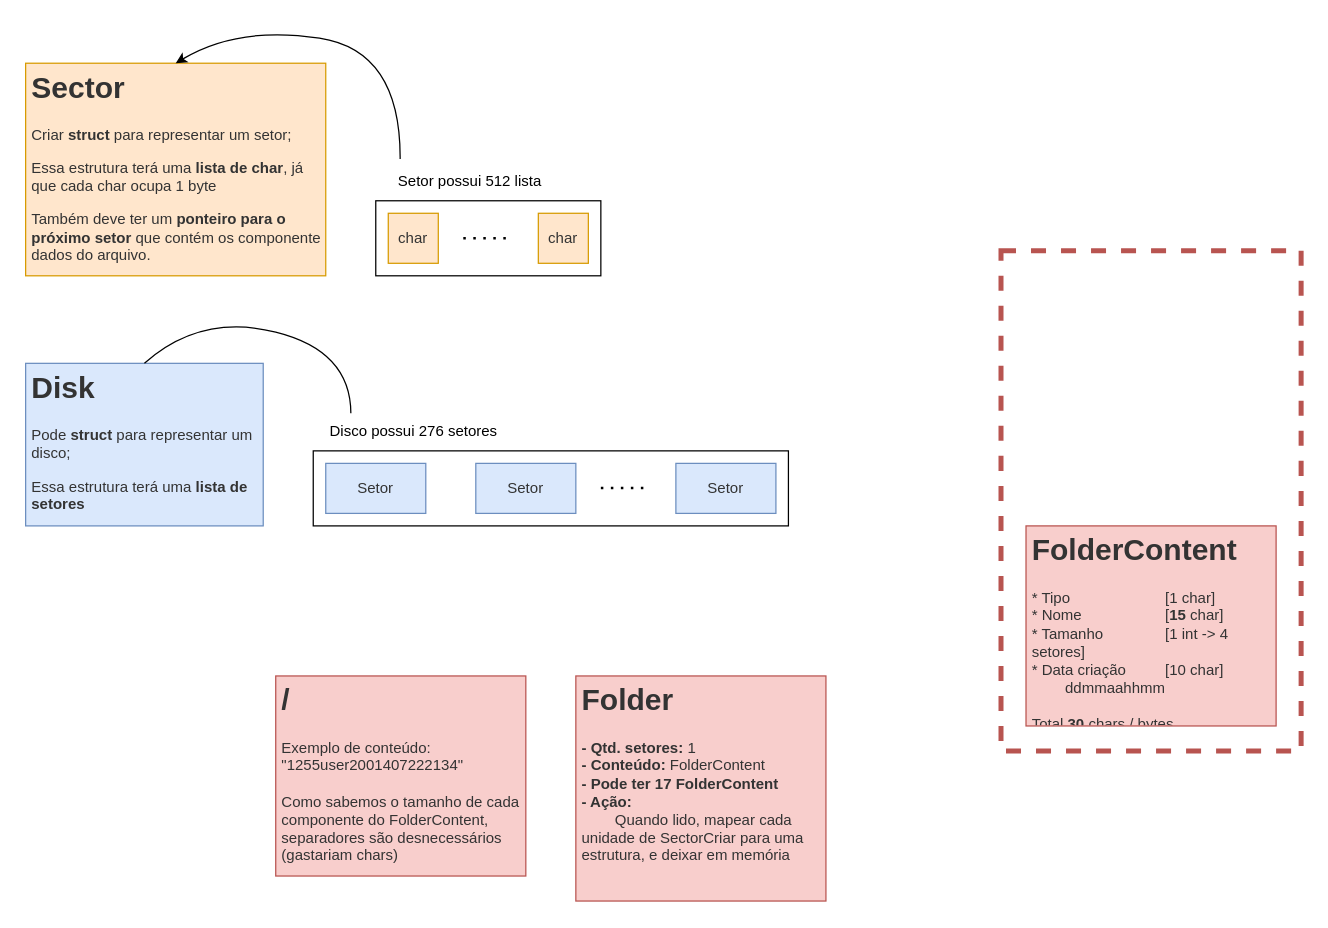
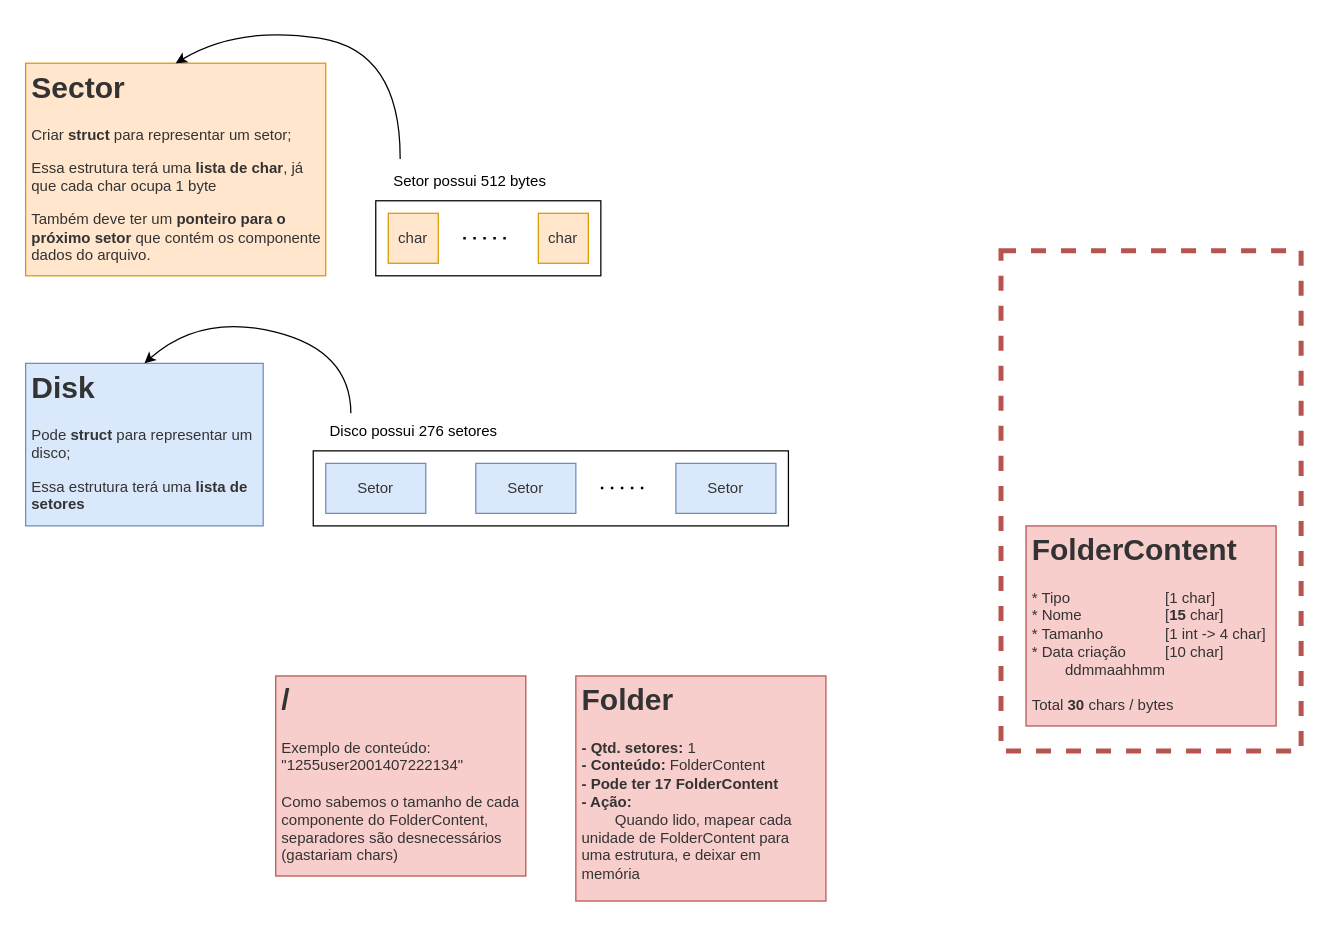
  <mxCell id="0" />
  <mxCell id="1" parent="0" />
  <mxCell id="2" value="" style="rounded=0;whiteSpace=wrap;html=1;fillColor=none;strokeColor=#b85450;dashed=1;strokeWidth=4;" vertex="1" parent="1"><mxGeometry x="800" y="200" width="240" height="400" as="geometry" /></mxCell>
  <mxCell id="3" value="" style="rounded=0;whiteSpace=wrap;html=1;fillColor=none;" parent="1" vertex="1"><mxGeometry x="250" y="360" width="380" height="60" as="geometry" /></mxCell>
  <mxCell id="4" value="" style="rounded=0;whiteSpace=wrap;html=1;fillColor=none;" parent="1" vertex="1"><mxGeometry x="300" y="160" width="180" height="60" as="geometry" /></mxCell>
  <mxCell id="5" value="&lt;font color=&quot;#333333&quot;&gt;char&lt;/font&gt;" style="rounded=0;whiteSpace=wrap;html=1;fillColor=#ffe6cc;strokeColor=#d79b00;" parent="1" vertex="1"><mxGeometry x="310" y="170" width="40" height="40" as="geometry" /></mxCell>
  <mxCell id="6" value="char" style="rounded=0;whiteSpace=wrap;html=1;fillColor=#ffe6cc;strokeColor=#d79b00;fontColor=#333333;" parent="1" vertex="1"><mxGeometry x="430" y="170" width="40" height="40" as="geometry" /></mxCell>
  <mxCell id="7" value="" style="endArrow=none;dashed=1;html=1;dashPattern=1 3;strokeWidth=2;rounded=0;" parent="1" edge="1"><mxGeometry width="50" height="50" relative="1" as="geometry"><mxPoint x="370" y="190" as="sourcePoint" /><mxPoint x="410" y="190" as="targetPoint" /></mxGeometry></mxCell>
- <mxCell id="8" value="Setor possui 512 lista" style="text;html=1;align=center;verticalAlign=middle;resizable=0;points=[];autosize=1;strokeColor=none;fillColor=none;" parent="1" vertex="1"><mxGeometry x="300" y="130" width="150" height="30" as="geometry" /></mxCell>
+ <mxCell id="8" value="Setor possui 512 bytes" style="text;html=1;align=center;verticalAlign=middle;resizable=0;points=[];autosize=1;strokeColor=none;fillColor=none;" parent="1" vertex="1"><mxGeometry x="300" y="130" width="150" height="30" as="geometry" /></mxCell>
  <mxCell id="9" value="Setor" style="rounded=0;whiteSpace=wrap;html=1;fillColor=#dae8fc;strokeColor=#6c8ebf;fontColor=#333333;" parent="1" vertex="1"><mxGeometry x="260" y="370" width="80" height="40" as="geometry" /></mxCell>
  <mxCell id="10" value="Setor" style="rounded=0;whiteSpace=wrap;html=1;fillColor=#dae8fc;strokeColor=#6c8ebf;fontColor=#333333;" parent="1" vertex="1"><mxGeometry x="380" y="370" width="80" height="40" as="geometry" /></mxCell>
  <mxCell id="11" value="Setor" style="rounded=0;whiteSpace=wrap;html=1;fillColor=#dae8fc;strokeColor=#6c8ebf;fontColor=#333333;" parent="1" vertex="1"><mxGeometry x="540" y="370" width="80" height="40" as="geometry" /></mxCell>
  <mxCell id="12" value="" style="endArrow=none;dashed=1;html=1;dashPattern=1 3;strokeWidth=2;rounded=0;" parent="1" edge="1"><mxGeometry width="50" height="50" relative="1" as="geometry"><mxPoint x="480" y="389.64" as="sourcePoint" /><mxPoint x="520" y="389.64" as="targetPoint" /></mxGeometry></mxCell>
  <mxCell id="13" value="Disco possui 276 setores" style="text;html=1;align=center;verticalAlign=middle;resizable=0;points=[];autosize=1;strokeColor=none;fillColor=none;" parent="1" vertex="1"><mxGeometry x="250" y="330" width="160" height="30" as="geometry" /></mxCell>
  <mxCell id="14" value="&lt;h1&gt;&lt;font color=&quot;#333333&quot;&gt;Sector&lt;/font&gt;&lt;/h1&gt;&lt;p&gt;&lt;font color=&quot;#333333&quot;&gt;Criar &lt;b&gt;struct &lt;/b&gt;para representar um setor;&lt;/font&gt;&lt;/p&gt;&lt;p&gt;&lt;font color=&quot;#333333&quot;&gt;Essa estrutura terá uma &lt;b&gt;lista de char&lt;/b&gt;, já que cada char ocupa 1 byte&lt;/font&gt;&lt;/p&gt;&lt;p&gt;&lt;font color=&quot;#333333&quot;&gt;Também deve ter um &lt;b&gt;ponteiro para o próximo setor&lt;/b&gt;&amp;nbsp;que contém os componente dados do arquivo.&lt;/font&gt;&lt;/p&gt;" style="text;html=1;strokeColor=#d79b00;fillColor=#ffe6cc;spacing=5;spacingTop=-20;whiteSpace=wrap;overflow=hidden;rounded=0;" parent="1" vertex="1"><mxGeometry x="20" y="50" width="240" height="170" as="geometry" /></mxCell>
  <mxCell id="15" value="" style="curved=1;endArrow=classic;html=1;rounded=0;entryX=0.5;entryY=0;entryDx=0;entryDy=0;exitX=0.13;exitY=-0.113;exitDx=0;exitDy=0;exitPerimeter=0;" parent="1" source="8" target="14" edge="1"><mxGeometry width="50" height="50" relative="1" as="geometry"><mxPoint x="470" y="310" as="sourcePoint" /><mxPoint x="520" y="260" as="targetPoint" /><Array as="points"><mxPoint x="320" y="40" /><mxPoint x="190" y="20" /></Array></mxGeometry></mxCell>
  <mxCell id="16" value="&lt;h1&gt;&lt;font color=&quot;#333333&quot;&gt;Disk&lt;/font&gt;&lt;/h1&gt;&lt;p&gt;&lt;font color=&quot;#333333&quot;&gt;Pode &lt;b&gt;struct &lt;/b&gt;para representar um disco;&lt;/font&gt;&lt;/p&gt;&lt;p&gt;&lt;font color=&quot;#333333&quot;&gt;Essa estrutura terá uma &lt;b&gt;lista de setores&lt;/b&gt;&lt;/font&gt;&lt;/p&gt;" style="text;html=1;strokeColor=#6c8ebf;fillColor=#dae8fc;spacing=5;spacingTop=-20;whiteSpace=wrap;overflow=hidden;rounded=0;" parent="1" vertex="1"><mxGeometry x="20" y="290" width="190" height="130" as="geometry" /></mxCell>
- <mxCell id="17" value="" style="curved=1;endArrow=none;html=1;rounded=0;entryX=0.5;entryY=0;entryDx=0;entryDy=0;exitX=0.188;exitY=0;exitDx=0;exitDy=0;exitPerimeter=0;" parent="1" source="13" target="16" edge="1"><mxGeometry width="50" height="50" relative="1" as="geometry"><mxPoint x="279.5" y="316.61" as="sourcePoint" /><mxPoint x="125" y="270" as="targetPoint" /><Array as="points"><mxPoint x="280" y="280" /><mxPoint x="160" y="250" /></Array></mxGeometry></mxCell>
- <mxCell id="18" value="&lt;h1&gt;&lt;font color=&quot;#333333&quot;&gt;Folder&lt;/font&gt;&lt;/h1&gt;&lt;div&gt;&lt;font color=&quot;#333333&quot;&gt;&lt;b&gt;- Qtd. setores:&lt;/b&gt; 1&lt;/font&gt;&lt;/div&gt;&lt;div&gt;&lt;font color=&quot;#333333&quot;&gt;&lt;b&gt;- Conteúdo:&lt;/b&gt; FolderContent&lt;/font&gt;&lt;/div&gt;&lt;div&gt;&lt;font color=&quot;#333333&quot;&gt;&lt;b&gt;- Pode ter 17 FolderContent&lt;/b&gt;&lt;/font&gt;&lt;/div&gt;&lt;div&gt;&lt;font color=&quot;#333333&quot;&gt;&lt;span&gt;&lt;b&gt;- Ação:&lt;/b&gt;&lt;/span&gt;&lt;br&gt;&lt;/font&gt;&lt;/div&gt;&lt;div&gt;&lt;span&gt;&lt;font color=&quot;#333333&quot;&gt;&lt;span style=&quot;white-space: pre&quot;&gt;&#09;&lt;/span&gt;Quando lido, mapear cada unidade de SectorCriar para uma estrutura, e deixar em memória&lt;/font&gt;&lt;br&gt;&lt;/span&gt;&lt;/div&gt;" style="text;html=1;strokeColor=#b85450;fillColor=#f8cecc;spacing=5;spacingTop=-20;whiteSpace=wrap;overflow=hidden;rounded=0;" parent="1" vertex="1"><mxGeometry x="460" y="540" width="200" height="180" as="geometry" /></mxCell>
- <mxCell id="19" value="&lt;p style=&quot;line-height: 0.7&quot;&gt;&lt;/p&gt;&lt;h1&gt;&lt;span style=&quot;color: rgb(51 , 51 , 51)&quot;&gt;FolderContent&lt;/span&gt;&lt;/h1&gt;&lt;div&gt;&lt;font color=&quot;#333333&quot;&gt;* Tipo&lt;span&gt;&#09;&lt;span style=&quot;white-space: pre&quot;&gt;&#09;&lt;/span&gt;&lt;span style=&quot;white-space: pre&quot;&gt;&#09;&lt;/span&gt;&lt;span style=&quot;white-space: pre&quot;&gt;&#09;&lt;/span&gt;&lt;/span&gt;[1 char]&lt;/font&gt;&lt;/div&gt;&lt;div&gt;&lt;font color=&quot;#333333&quot;&gt;* Nome&lt;span style=&quot;white-space: pre&quot;&gt;&#09;&lt;/span&gt;&lt;span style=&quot;white-space: pre&quot;&gt;&#09;&lt;/span&gt;&lt;span style=&quot;white-space: pre&quot;&gt;&#09;&lt;/span&gt;[&lt;b&gt;15&lt;/b&gt;&amp;nbsp;char]&lt;/font&gt;&lt;/div&gt;&lt;div&gt;&lt;font color=&quot;#333333&quot;&gt;* Tamanho&lt;span style=&quot;white-space: pre&quot;&gt;&#09;&lt;/span&gt;&lt;span style=&quot;white-space: pre&quot;&gt;&#09;&lt;/span&gt;[1 int -&amp;gt; 4 setores]&lt;/font&gt;&lt;/div&gt;&lt;div&gt;&lt;font color=&quot;#333333&quot;&gt;* Data criação&lt;span style=&quot;white-space: pre&quot;&gt;&#09;&lt;/span&gt;&lt;span style=&quot;white-space: pre&quot;&gt;&#09;&lt;/span&gt;[10 char]&amp;nbsp;&lt;/font&gt;&lt;span style=&quot;color: rgb(51 , 51 , 51)&quot;&gt;&amp;nbsp; &amp;nbsp; &amp;nbsp; &amp;nbsp;&lt;/span&gt;&lt;/div&gt;&lt;span style=&quot;color: rgb(51 , 51 , 51)&quot;&gt;&lt;span style=&quot;white-space: pre&quot;&gt;&#09;&lt;/span&gt;ddmmaahhmm&lt;br&gt;&lt;br&gt;Total &lt;b&gt;30 &lt;/b&gt;chars / bytes&lt;br&gt;&lt;/span&gt;&lt;p&gt;&lt;/p&gt;" style="text;html=1;strokeColor=#b85450;fillColor=#f8cecc;spacing=5;spacingTop=-20;whiteSpace=wrap;overflow=hidden;rounded=0;" parent="1" vertex="1"><mxGeometry x="820" y="420" width="200" height="160" as="geometry" /></mxCell>
+ <mxCell id="17" value="" style="curved=1;endArrow=classic;html=1;rounded=0;entryX=0.5;entryY=0;entryDx=0;entryDy=0;exitX=0.188;exitY=0;exitDx=0;exitDy=0;exitPerimeter=0;" parent="1" source="13" target="16" edge="1"><mxGeometry width="50" height="50" relative="1" as="geometry"><mxPoint x="279.5" y="316.61" as="sourcePoint" /><mxPoint x="125" y="270" as="targetPoint" /><Array as="points"><mxPoint x="280" y="280" /><mxPoint x="160" y="250" /></Array></mxGeometry></mxCell>
+ <mxCell id="18" value="&lt;h1&gt;&lt;font color=&quot;#333333&quot;&gt;Folder&lt;/font&gt;&lt;/h1&gt;&lt;div&gt;&lt;font color=&quot;#333333&quot;&gt;&lt;b&gt;- Qtd. setores:&lt;/b&gt; 1&lt;/font&gt;&lt;/div&gt;&lt;div&gt;&lt;font color=&quot;#333333&quot;&gt;&lt;b&gt;- Conteúdo:&lt;/b&gt; FolderContent&lt;/font&gt;&lt;/div&gt;&lt;div&gt;&lt;font color=&quot;#333333&quot;&gt;&lt;b&gt;- Pode ter 17 FolderContent&lt;/b&gt;&lt;/font&gt;&lt;/div&gt;&lt;div&gt;&lt;font color=&quot;#333333&quot;&gt;&lt;span&gt;&lt;b&gt;- Ação:&lt;/b&gt;&lt;/span&gt;&lt;br&gt;&lt;/font&gt;&lt;/div&gt;&lt;div&gt;&lt;span&gt;&lt;font color=&quot;#333333&quot;&gt;&lt;span style=&quot;white-space: pre&quot;&gt;&#09;&lt;/span&gt;Quando lido, mapear cada unidade de FolderContent para uma estrutura, e deixar em memória&lt;/font&gt;&lt;br&gt;&lt;/span&gt;&lt;/div&gt;" style="text;html=1;strokeColor=#b85450;fillColor=#f8cecc;spacing=5;spacingTop=-20;whiteSpace=wrap;overflow=hidden;rounded=0;" parent="1" vertex="1"><mxGeometry x="460" y="540" width="200" height="180" as="geometry" /></mxCell>
+ <mxCell id="19" value="&lt;p style=&quot;line-height: 0.7&quot;&gt;&lt;/p&gt;&lt;h1&gt;&lt;span style=&quot;color: rgb(51 , 51 , 51)&quot;&gt;FolderContent&lt;/span&gt;&lt;/h1&gt;&lt;div&gt;&lt;font color=&quot;#333333&quot;&gt;* Tipo&lt;span&gt;&#09;&lt;span style=&quot;white-space: pre&quot;&gt;&#09;&lt;/span&gt;&lt;span style=&quot;white-space: pre&quot;&gt;&#09;&lt;/span&gt;&lt;span style=&quot;white-space: pre&quot;&gt;&#09;&lt;/span&gt;&lt;/span&gt;[1 char]&lt;/font&gt;&lt;/div&gt;&lt;div&gt;&lt;font color=&quot;#333333&quot;&gt;* Nome&lt;span style=&quot;white-space: pre&quot;&gt;&#09;&lt;/span&gt;&lt;span style=&quot;white-space: pre&quot;&gt;&#09;&lt;/span&gt;&lt;span style=&quot;white-space: pre&quot;&gt;&#09;&lt;/span&gt;[&lt;b&gt;15&lt;/b&gt;&amp;nbsp;char]&lt;/font&gt;&lt;/div&gt;&lt;div&gt;&lt;font color=&quot;#333333&quot;&gt;* Tamanho&lt;span style=&quot;white-space: pre&quot;&gt;&#09;&lt;/span&gt;&lt;span style=&quot;white-space: pre&quot;&gt;&#09;&lt;/span&gt;[1 int -&amp;gt; 4 char]&lt;/font&gt;&lt;/div&gt;&lt;div&gt;&lt;font color=&quot;#333333&quot;&gt;* Data criação&lt;span style=&quot;white-space: pre&quot;&gt;&#09;&lt;/span&gt;&lt;span style=&quot;white-space: pre&quot;&gt;&#09;&lt;/span&gt;[10 char]&amp;nbsp;&lt;/font&gt;&lt;span style=&quot;color: rgb(51 , 51 , 51)&quot;&gt;&amp;nbsp; &amp;nbsp; &amp;nbsp; &amp;nbsp;&lt;/span&gt;&lt;/div&gt;&lt;span style=&quot;color: rgb(51 , 51 , 51)&quot;&gt;&lt;span style=&quot;white-space: pre&quot;&gt;&#09;&lt;/span&gt;ddmmaahhmm&lt;br&gt;&lt;br&gt;Total &lt;b&gt;30 &lt;/b&gt;chars / bytes&lt;br&gt;&lt;/span&gt;&lt;p&gt;&lt;/p&gt;" style="text;html=1;strokeColor=#b85450;fillColor=#f8cecc;spacing=5;spacingTop=-20;whiteSpace=wrap;overflow=hidden;rounded=0;" parent="1" vertex="1"><mxGeometry x="820" y="420" width="200" height="160" as="geometry" /></mxCell>
  <mxCell id="20" value="&lt;h1&gt;&lt;font color=&quot;#333333&quot;&gt;/&lt;/font&gt;&lt;/h1&gt;&lt;div&gt;&lt;font color=&quot;#333333&quot;&gt;Exemplo de conteúdo:&lt;/font&gt;&lt;/div&gt;&lt;div&gt;&lt;font color=&quot;#333333&quot;&gt;&quot;1255user2001407222134&quot;&lt;/font&gt;&lt;/div&gt;&lt;div&gt;&lt;font color=&quot;#333333&quot;&gt;&lt;br&gt;&lt;/font&gt;&lt;/div&gt;&lt;div&gt;&lt;font color=&quot;#333333&quot;&gt;Como sabemos o tamanho de cada componente do FolderContent, separadores são desnecessários (gastariam chars)&lt;/font&gt;&lt;/div&gt;" style="text;html=1;strokeColor=#b85450;fillColor=#f8cecc;spacing=5;spacingTop=-20;whiteSpace=wrap;overflow=hidden;rounded=0;" parent="1" vertex="1"><mxGeometry x="220" y="540" width="200" height="160" as="geometry" /></mxCell>
